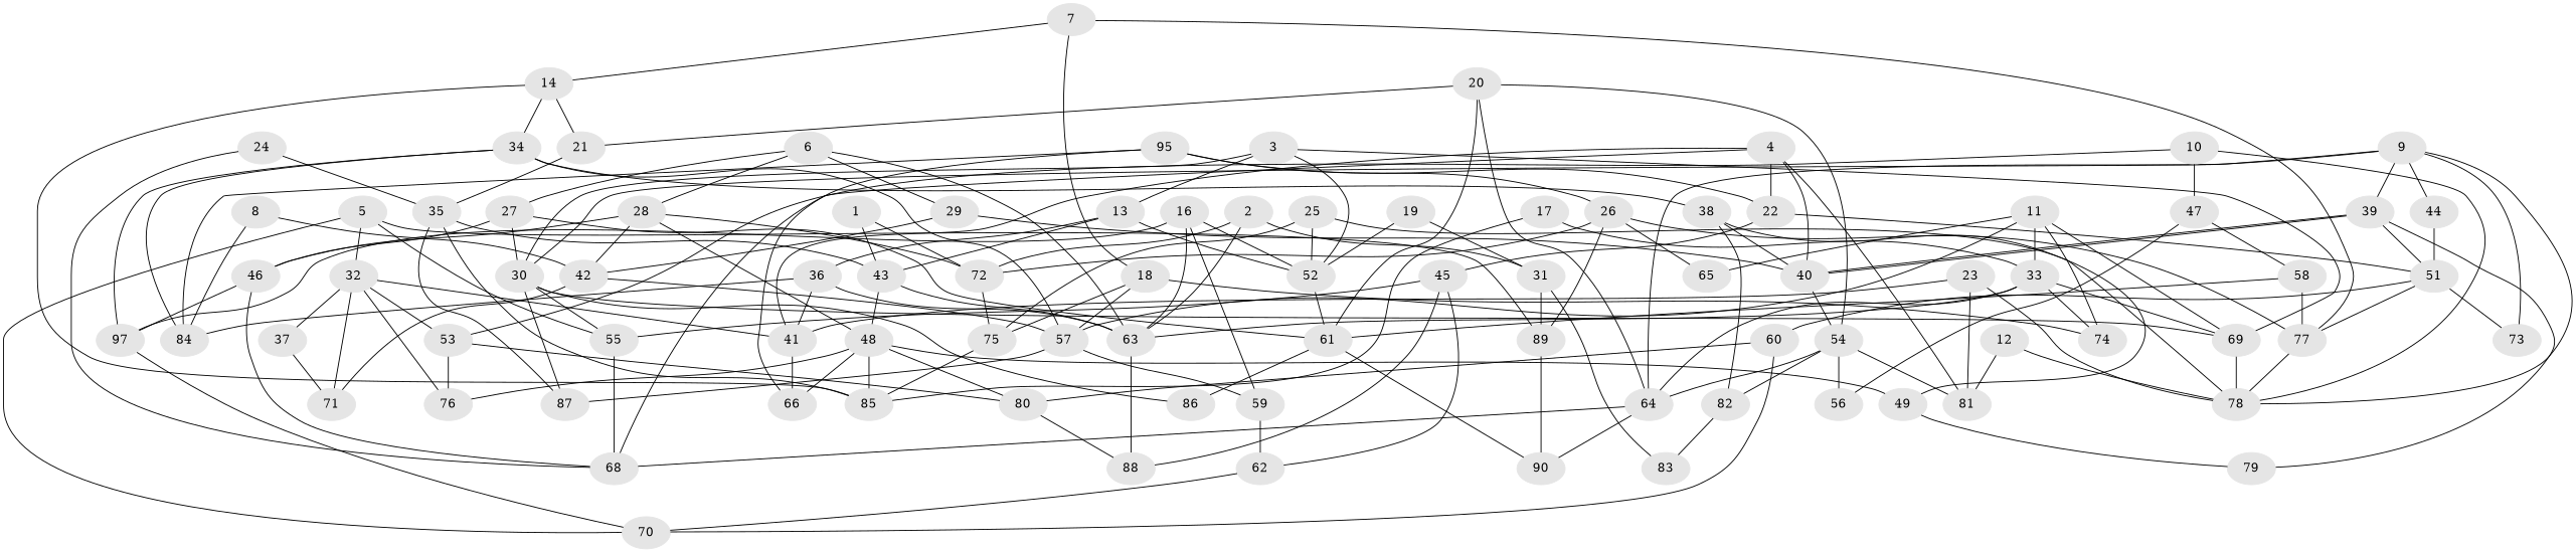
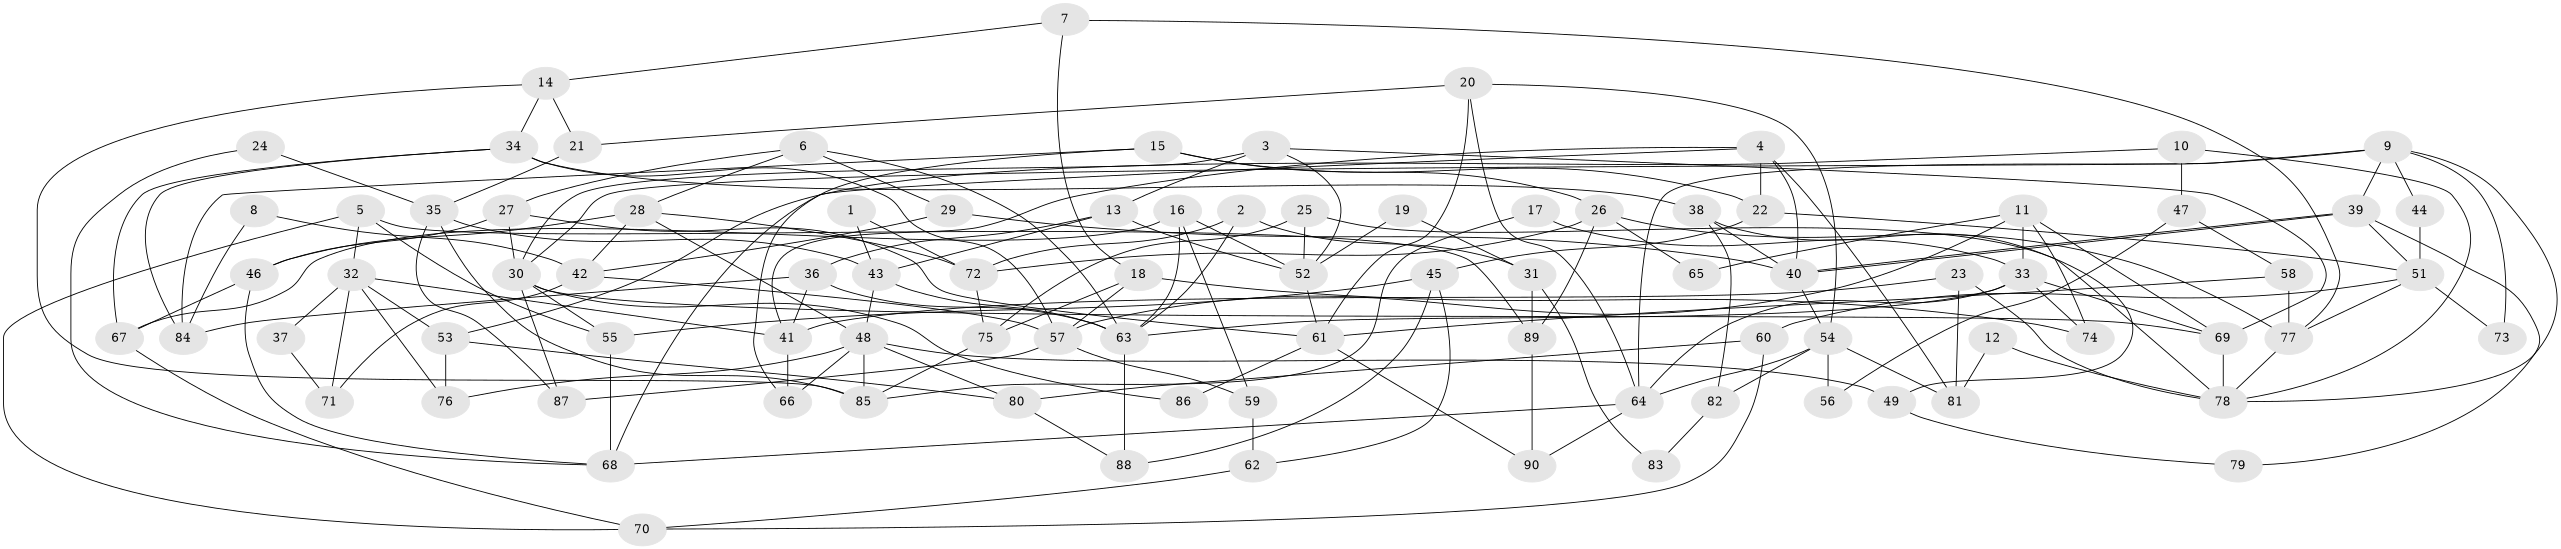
  graph {
    node [color=gray90 style=filled]
    1
    43
    72
    63
    48
    75
    2
    31
    89
    83
    88
    3
    13
    30
    52
    69
    36
    55
    86
    87
    61
    78
    4
    22
    40
    41
    68
    81
    45
    51
    54
    66
    5
    32
    70
    53
    37
    71
    76
    90
    6
    27
    28
    29
    46
    42
    7
    14
    18
    77
    21
    34
    85
    57
    74
    8
    84
    9
    39
    44
    64
    73
    79
    10
    47
    56
    58
    80
    11
    33
    65
    59
    12
    35
-   67 [label=97]
+   67
    38
-   15 [label=95]
+   15
    26
    16
    62
    17
    19
    20
    82
    60
    23
    24
    25
    49
    1 -- 43
    1 -- 72
    43 -- 63
    43 -- 48
    72 -- 75
    63 -- 88
    48 -- 66
    48 -- 76
    48 -- 85
    48 -- 80
    48 -- 49
    75 -- 85
    2 -- 72
    2 -- 63
    2 -- 31
    31 -- 89
    31 -- 83
    89 -- 90
    3 -- 13
    3 -- 30
    3 -- 52
    3 -- 69
    13 -- 43
    13 -- 52
    13 -- 36
    30 -- 69
    30 -- 55
    30 -- 86
    30 -- 87
    52 -- 61
    69 -- 78
    36 -- 63
    36 -- 41
    36 -- 84
    55 -- 68
    61 -- 86
    61 -- 90
    4 -- 22
    4 -- 40
    4 -- 41
    4 -- 68
    4 -- 81
    22 -- 45
    22 -- 51
    40 -- 54
    41 -- 66
    45 -- 88
    45 -- 55
    45 -- 62
    51 -- 77
    51 -- 73
    51 -- 60
    54 -- 81
    54 -- 64
    54 -- 56
    54 -- 82
    5 -- 89
    5 -- 55
    5 -- 32
    5 -- 70
    32 -- 41
    32 -- 53
    32 -- 37
    32 -- 71
    32 -- 76
    53 -- 76
    53 -- 80
    37 -- 71
    6 -- 63
    6 -- 27
    6 -- 28
    6 -- 29
    27 -- 30
    27 -- 61
    27 -- 46
    28 -- 72
    28 -- 48
    28 -- 46
    28 -- 42
    29 -- 40
    29 -- 42
    46 -- 68
    46 -- 67
    42 -- 71
    42 -- 57
    7 -- 14
    7 -- 18
    7 -- 77
    14 -- 21
    14 -- 34
    14 -- 85
    18 -- 75
    18 -- 57
    18 -- 74
    77 -- 78
    21 -- 35
    34 -- 57
    34 -- 84
    34 -- 67
    34 -- 38
    57 -- 87
    57 -- 59
    8 -- 42
    8 -- 84
    9 -- 30
    9 -- 78
    9 -- 39
    9 -- 44
    9 -- 64
    9 -- 73
    39 -- 40
    39 -- 40
    39 -- 51
    39 -- 79
    44 -- 51
    64 -- 68
    64 -- 90
    10 -- 78
    10 -- 53
    10 -- 47
    47 -- 56
    47 -- 58
    58 -- 61
    58 -- 77
    80 -- 88
    11 -- 69
    11 -- 57
    11 -- 74
    11 -- 33
    11 -- 65
    33 -- 63
    33 -- 69
    33 -- 74
    33 -- 64
    59 -- 62
    12 -- 78
    12 -- 81
    35 -- 43
    35 -- 87
    35 -- 85
    67 -- 70
    38 -- 78
    38 -- 40
    38 -- 82
    15 -- 22
    15 -- 66
    15 -- 84
    15 -- 26
    26 -- 72
    26 -- 89
    26 -- 77
    26 -- 65
    16 -- 63
    16 -- 52
    16 -- 59
    16 -- 67
    62 -- 70
    17 -- 85
    17 -- 33
    19 -- 31
    19 -- 52
    20 -- 61
    20 -- 54
    20 -- 21
    20 -- 64
    82 -- 83
    60 -- 70
    60 -- 80
    23 -- 78
    23 -- 41
    23 -- 81
    24 -- 68
    24 -- 35
    25 -- 75
    25 -- 52
    25 -- 49
    49 -- 79
  }
